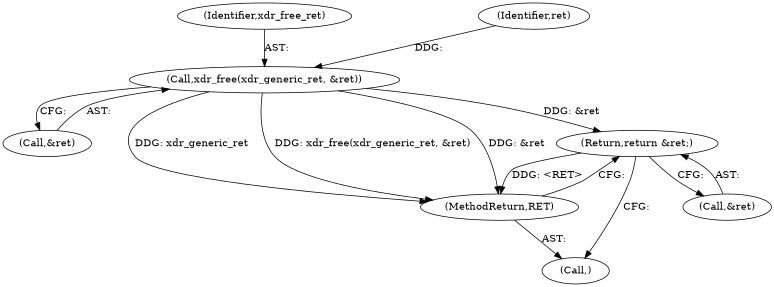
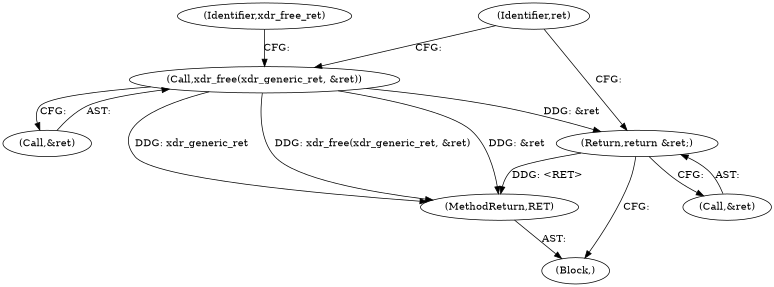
  digraph {
    n1 [label="(Call,xdr_free(xdr_generic_ret, &ret))"]
    n2 [label="(Return,return &ret;)"]
    n3 [label="(Call,&ret)"]
    n4 [label="(MethodReturn,RET)"]
-   n5 [label="(Call,)"]
+   n5 [label="(Block,)"]
    n6 [label="(Call,&ret)"]
    n7 [label="(Identifier,ret)"]
    n8 [label="(Identifier,xdr_free_ret)"]
    n1 -> n2 [label="DDG: &ret"]
    n1 -> n3 [label="CFG: "]
    n1 -> n4 [label="DDG: xdr_generic_ret"]
    n1 -> n4 [label="DDG: xdr_free(xdr_generic_ret, &ret)"]
    n1 -> n4 [label="DDG: &ret"]
    n2 -> n4 [label="DDG: <RET>"]
    n2 -> n5 [label="CFG: "]
    n2 -> n6 [label="CFG: "]
    n3 -> n1 [label="AST: "]
-   n4 -> n2 [label="CFG: "]
+   n7 -> n2 [label="CFG: "]
    n4 -> n5 [label="AST: "]
    n6 -> n2 [label="AST: "]
-   n7 -> n1 [label="DDG: "]
-   n8 -> n1 [label="AST: "]
+   n7 -> n1 [label="CFG: "]
+   n8 -> n1 [label="CFG: "]
  }
